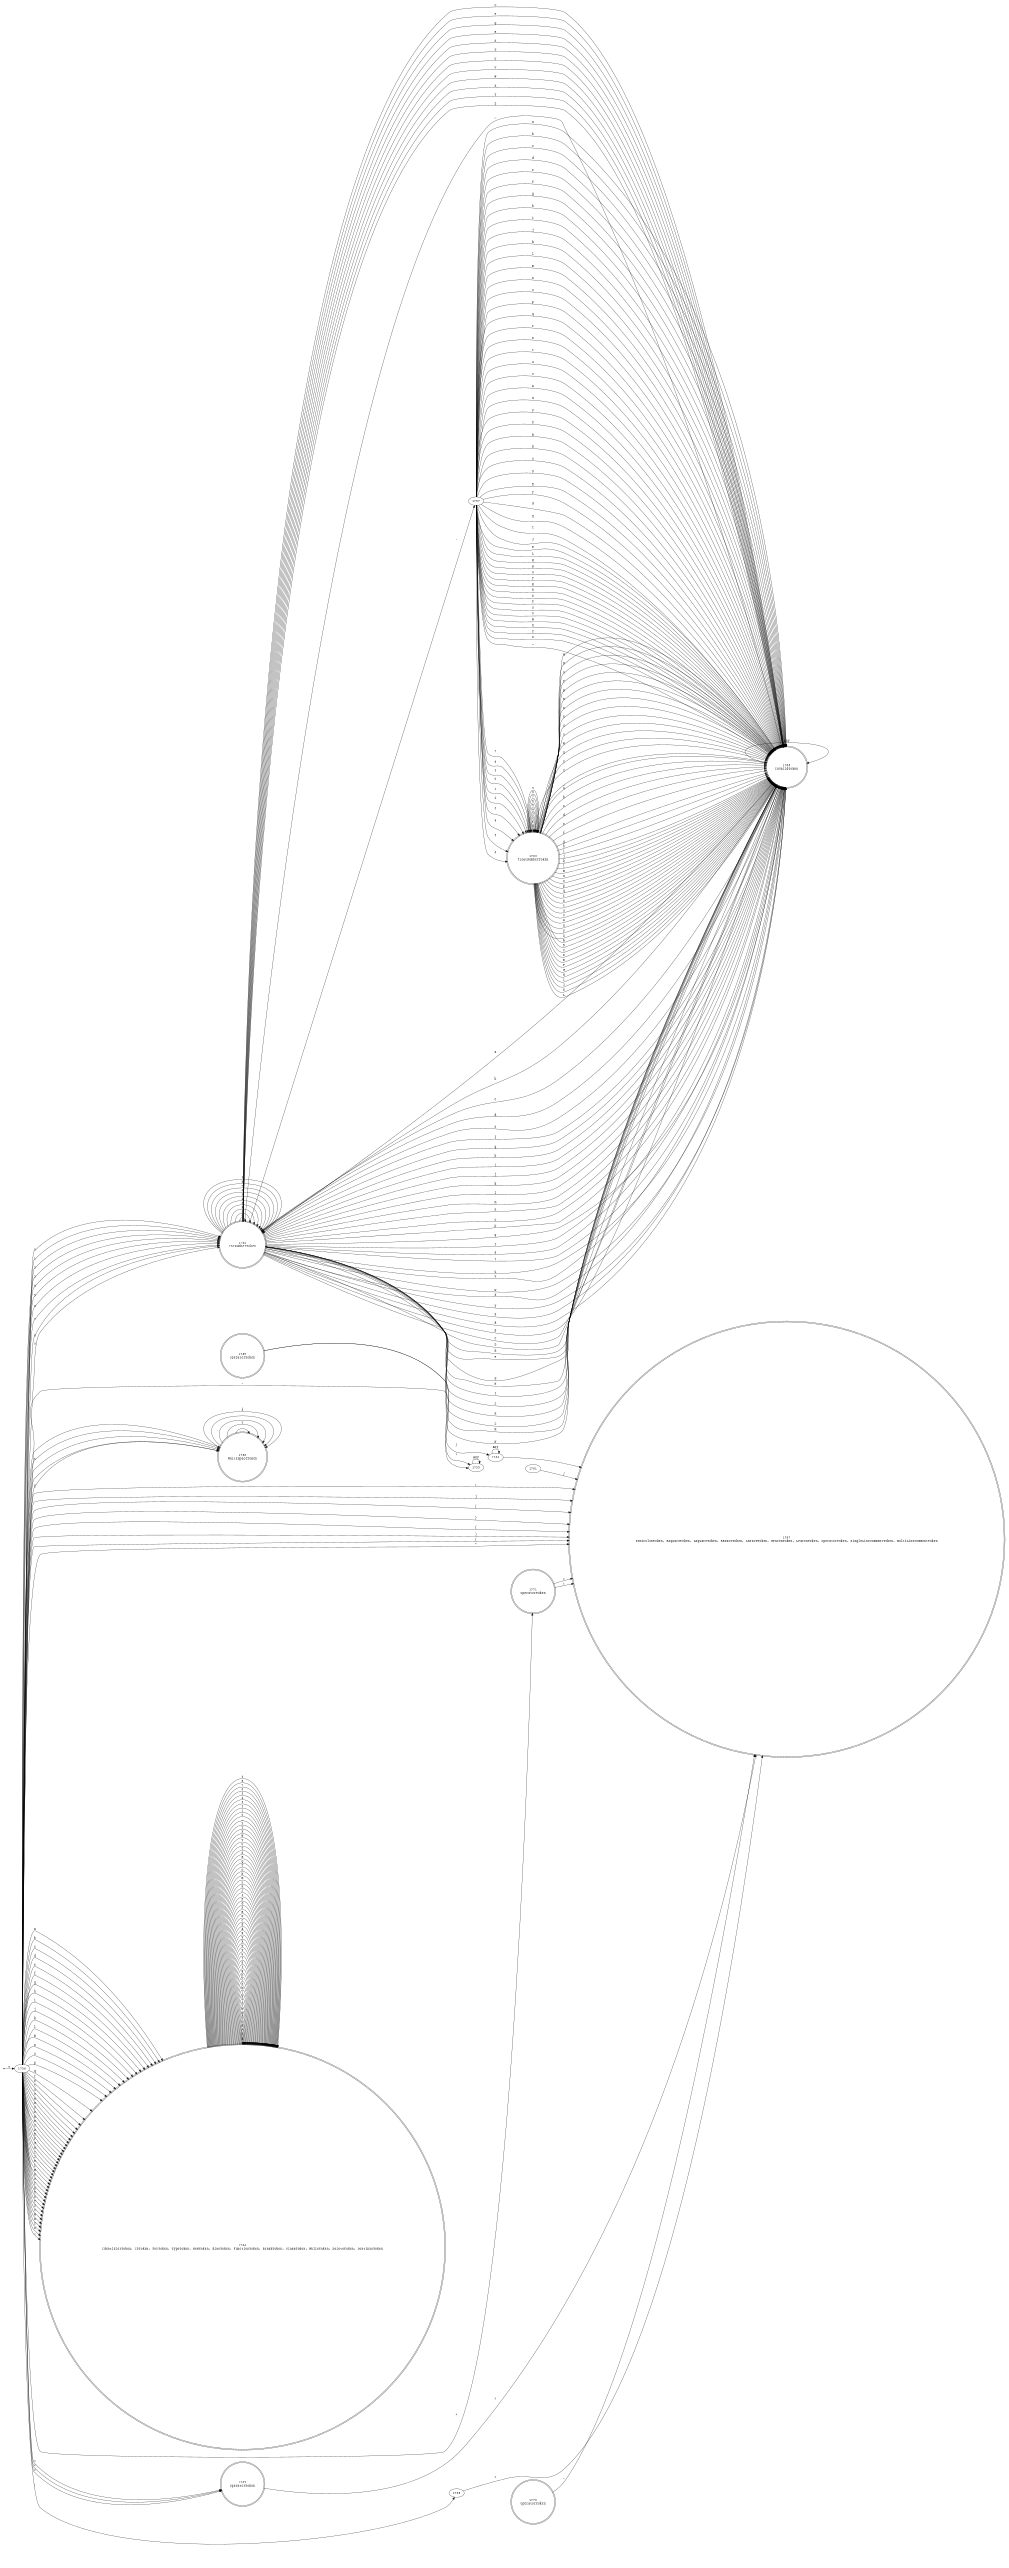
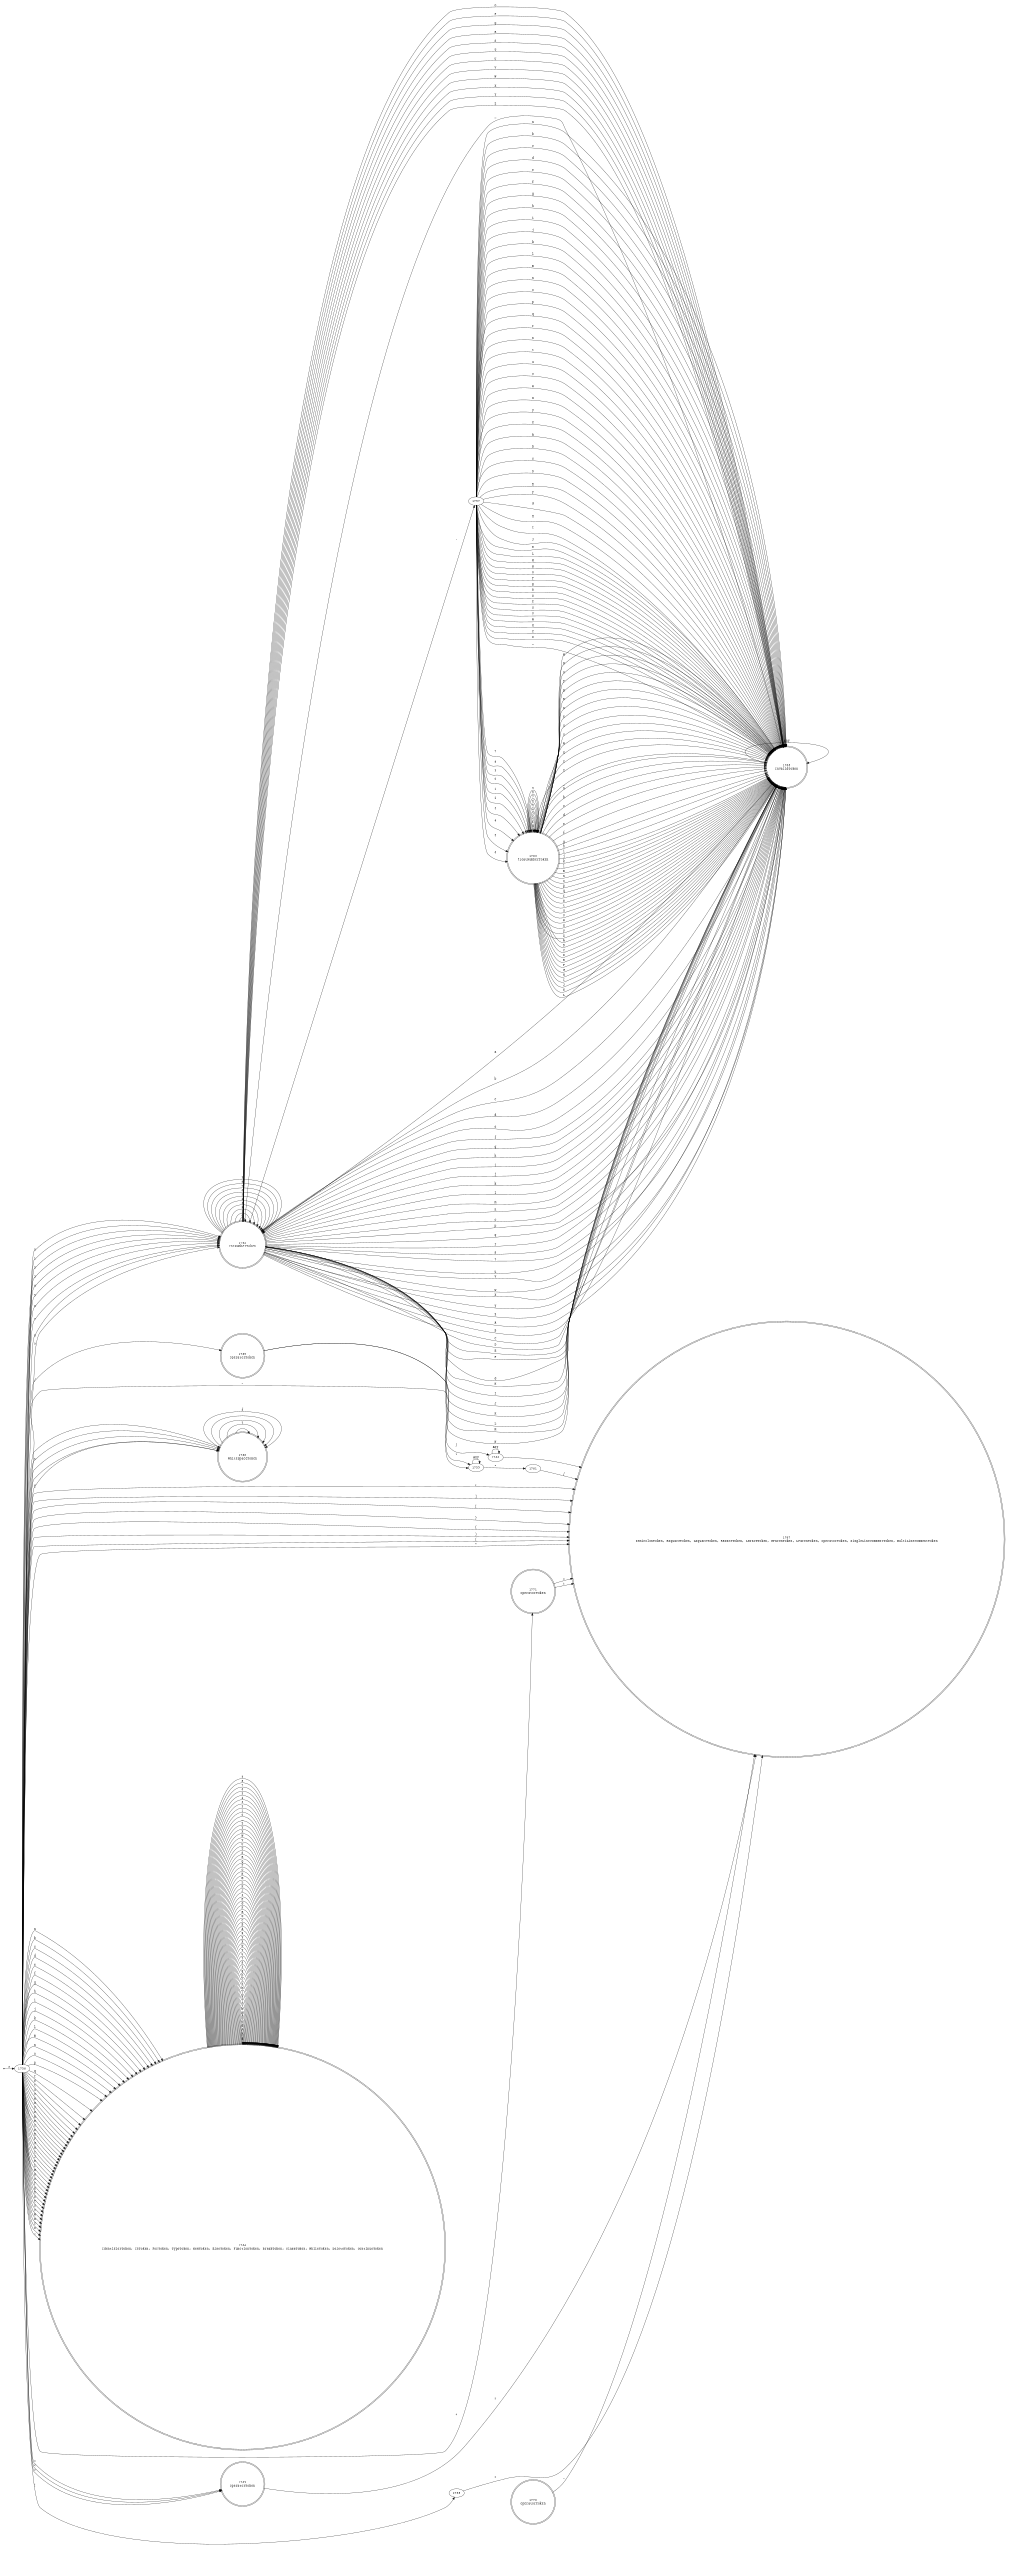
  digraph {
    fontname="Courier Prime"
    rankdir=LR
    node [fontname="Courier Prime" shape=doublecircle]
    edge [fontname="Courier Prime"]
    start [shape=point]
    1756 [shape=""]
    n3 [label="1762\nIntNumberToken"]
    n4 [label="1765\nOperatorToken"]
    1759 [shape=""]
    n6 [label="1766\nWhiteSpaceToken"]
    n7 [label="1767\nSemicolonToken, RSquareToken, LSquareToken, RBraceToken, LBraceToken, RParenToken, LParenToken, OperatorToken, SingleLineCommentToken, MultiLineCommentToken"]
    n8 [label="1764\nIdentifierToken, IfToken, ForToken, TypeToken, NewToken, ElseToken, FunctionToken, BreakToken, ClassToken, WhileToken, DeleteToken, ContinueToken"]
    n9 [label="1771\nOperatorToken"]
    n10 [label="1769\nOperatorToken"]
    1758 [shape=""]
    n12 [label="1768\nInvalidToken"]
    1757 [shape=""]
    n14 [label="1763\nFloatNumberToken"]
    1760 [shape=""]
    1761 [shape=""]
    n17 [label="1770\nOperatorToken"]
    start -> 1756 [label="ε"]
    1756 -> n3 [label=0]
    1756 -> n3 [label=1]
    1756 -> n3 [label=2]
    1756 -> n3 [label=3]
    1756 -> n3 [label=4]
    1756 -> n3 [label=5]
    1756 -> n3 [label=6]
    1756 -> n3 [label=7]
    1756 -> n3 [label=8]
    1756 -> n3 [label=9]
+   1756 -> n4 [label="/"]
    1756 -> 1759 [label="-"]
    1756 -> n6 [label=" "]
    1756 -> n6 [label="\t"]
    1756 -> n6 [label="\n"]
    1756 -> n6 [label="\r"]
    1756 -> n6 [label="\f"]
    1756 -> n7 [label=";"]
    1756 -> n7 [label="]"]
    1756 -> n7 [label="["]
    1756 -> n7 [label="}"]
    1756 -> n7 [label="{"]
    1756 -> n7 [label=")"]
    1756 -> n7 [label="("]
    1756 -> n7 [label="*"]
    1756 -> n8 [label=a]
    1756 -> n8 [label=b]
    1756 -> n8 [label=c]
    1756 -> n8 [label=d]
    1756 -> n8 [label=e]
    1756 -> n8 [label=f]
    1756 -> n8 [label=g]
    1756 -> n8 [label=h]
    1756 -> n8 [label=i]
    1756 -> n8 [label=j]
    1756 -> n8 [label=k]
    1756 -> n8 [label=l]
    1756 -> n8 [label=m]
    1756 -> n8 [label=n]
    1756 -> n8 [label=o]
    1756 -> n8 [label=p]
    1756 -> n8 [label=q]
    1756 -> n8 [label=r]
    1756 -> n8 [label=s]
    1756 -> n8 [label=t]
    1756 -> n8 [label=u]
    1756 -> n8 [label=v]
    1756 -> n8 [label=w]
    1756 -> n8 [label=x]
    1756 -> n8 [label=y]
    1756 -> n8 [label=z]
    1756 -> n8 [label=A]
    1756 -> n8 [label=B]
    1756 -> n8 [label=C]
    1756 -> n8 [label=D]
    1756 -> n8 [label=E]
    1756 -> n8 [label=F]
    1756 -> n8 [label=G]
    1756 -> n8 [label=H]
    1756 -> n8 [label=I]
    1756 -> n8 [label=J]
    1756 -> n8 [label=K]
    1756 -> n8 [label=L]
    1756 -> n8 [label=M]
    1756 -> n8 [label=N]
    1756 -> n8 [label=O]
    1756 -> n8 [label=P]
    1756 -> n8 [label=Q]
    1756 -> n8 [label=R]
    1756 -> n8 [label=S]
    1756 -> n8 [label=T]
    1756 -> n8 [label=U]
    1756 -> n8 [label=V]
    1756 -> n8 [label=W]
    1756 -> n8 [label=X]
    1756 -> n8 [label=Y]
    1756 -> n8 [label=Z]
    1756 -> n8 [label=_]
    1756 -> n9 [label="+"]
    1756 -> n10 [label="="]
    1756 -> n10 [label="<"]
    1756 -> n10 [label=">"]
    1756 -> 1758 [label="!"]
    n3 -> n3 [label=0]
    n3 -> n3 [label=1]
    n3 -> n3 [label=2]
    n3 -> n3 [label=3]
    n3 -> n3 [label=4]
    n3 -> n3 [label=5]
    n3 -> n3 [label=6]
    n3 -> n3 [label=7]
    n3 -> n3 [label=8]
    n3 -> n3 [label=9]
    n3 -> n12 [label=a]
    n3 -> n12 [label=b]
    n3 -> n12 [label=c]
    n3 -> n12 [label=d]
    n3 -> n12 [label=e]
    n3 -> n12 [label=f]
    n3 -> n12 [label=g]
    n3 -> n12 [label=h]
    n3 -> n12 [label=i]
    n3 -> n12 [label=j]
    n3 -> n12 [label=k]
    n3 -> n12 [label=l]
    n3 -> n12 [label=m]
    n3 -> n12 [label=n]
    n3 -> n12 [label=o]
    n3 -> n12 [label=p]
    n3 -> n12 [label=q]
    n3 -> n12 [label=r]
    n3 -> n12 [label=s]
    n3 -> n12 [label=t]
    n3 -> n12 [label=u]
    n3 -> n12 [label=v]
    n3 -> n12 [label=w]
    n3 -> n12 [label=x]
    n3 -> n12 [label=y]
    n3 -> n12 [label=z]
    n3 -> n12 [label=A]
    n3 -> n12 [label=B]
    n3 -> n12 [label=C]
    n3 -> n12 [label=D]
    n3 -> n12 [label=E]
    n3 -> n12 [label=F]
    n3 -> n12 [label=G]
    n3 -> n12 [label=H]
    n3 -> n12 [label=I]
    n3 -> n12 [label=J]
    n3 -> n12 [label=K]
    n3 -> n12 [label=L]
    n3 -> n12 [label=M]
    n3 -> n12 [label=N]
    n3 -> n12 [label=O]
    n3 -> n12 [label=P]
    n3 -> n12 [label=Q]
    n3 -> n12 [label=R]
    n3 -> n12 [label=S]
    n3 -> n12 [label=T]
    n3 -> n12 [label=U]
    n3 -> n12 [label=V]
    n3 -> n12 [label=W]
    n3 -> n12 [label=X]
    n3 -> n12 [label=Y]
    n3 -> n12 [label=Z]
    n3 -> n12 [label=_]
    n3 -> 1757 [label="."]
    n4 -> 1759 [label="*"]
    n4 -> 1760 [label="/"]
    1759 -> 1759 [label=Any]
+   1759 -> 1761 [label="*"]
    n6 -> n6 [label=" "]
    n6 -> n6 [label="\t"]
    n6 -> n6 [label="\n"]
    n6 -> n6 [label="\r"]
    n6 -> n6 [label="\f"]
    n8 -> n8 [label=a]
    n8 -> n8 [label=b]
    n8 -> n8 [label=c]
    n8 -> n8 [label=d]
    n8 -> n8 [label=e]
    n8 -> n8 [label=f]
    n8 -> n8 [label=g]
    n8 -> n8 [label=h]
    n8 -> n8 [label=i]
    n8 -> n8 [label=j]
    n8 -> n8 [label=k]
    n8 -> n8 [label=l]
    n8 -> n8 [label=m]
    n8 -> n8 [label=n]
    n8 -> n8 [label=o]
    n8 -> n8 [label=p]
    n8 -> n8 [label=q]
    n8 -> n8 [label=r]
    n8 -> n8 [label=s]
    n8 -> n8 [label=t]
    n8 -> n8 [label=u]
    n8 -> n8 [label=v]
    n8 -> n8 [label=w]
    n8 -> n8 [label=x]
    n8 -> n8 [label=y]
    n8 -> n8 [label=z]
    n8 -> n8 [label=A]
    n8 -> n8 [label=B]
    n8 -> n8 [label=C]
    n8 -> n8 [label=D]
    n8 -> n8 [label=E]
    n8 -> n8 [label=F]
    n8 -> n8 [label=G]
    n8 -> n8 [label=H]
    n8 -> n8 [label=I]
    n8 -> n8 [label=J]
    n8 -> n8 [label=K]
    n8 -> n8 [label=L]
    n8 -> n8 [label=M]
    n8 -> n8 [label=N]
    n8 -> n8 [label=O]
    n8 -> n8 [label=P]
    n8 -> n8 [label=Q]
    n8 -> n8 [label=R]
    n8 -> n8 [label=S]
    n8 -> n8 [label=T]
    n8 -> n8 [label=U]
    n8 -> n8 [label=V]
    n8 -> n8 [label=W]
    n8 -> n8 [label=X]
    n8 -> n8 [label=Y]
    n8 -> n8 [label=Z]
    n8 -> n8 [label=_]
    n8 -> n8 [label=0]
    n8 -> n8 [label=1]
    n8 -> n8 [label=2]
    n8 -> n8 [label=3]
    n8 -> n8 [label=4]
    n8 -> n8 [label=5]
    n8 -> n8 [label=6]
    n8 -> n8 [label=7]
    n8 -> n8 [label=8]
    n8 -> n8 [label=9]
    n9 -> n7 [label="="]
    n9 -> n7 [label="+"]
    n10 -> n7 [label="="]
    1758 -> n7 [label="="]
    n12 -> n12 [label=Any]
    1757 -> n12 [label=a]
    1757 -> n12 [label=b]
    1757 -> n12 [label=c]
    1757 -> n12 [label=d]
    1757 -> n12 [label=e]
    1757 -> n12 [label=f]
    1757 -> n12 [label=g]
    1757 -> n12 [label=h]
    1757 -> n12 [label=i]
    1757 -> n12 [label=j]
    1757 -> n12 [label=k]
    1757 -> n12 [label=l]
    1757 -> n12 [label=m]
    1757 -> n12 [label=n]
    1757 -> n12 [label=o]
    1757 -> n12 [label=p]
    1757 -> n12 [label=q]
    1757 -> n12 [label=r]
    1757 -> n12 [label=s]
    1757 -> n12 [label=t]
    1757 -> n12 [label=u]
    1757 -> n12 [label=v]
    1757 -> n12 [label=w]
    1757 -> n12 [label=x]
    1757 -> n12 [label=y]
    1757 -> n12 [label=z]
    1757 -> n12 [label=A]
    1757 -> n12 [label=B]
    1757 -> n12 [label=C]
    1757 -> n12 [label=D]
    1757 -> n12 [label=E]
    1757 -> n12 [label=F]
    1757 -> n12 [label=G]
    1757 -> n12 [label=H]
    1757 -> n12 [label=I]
    1757 -> n12 [label=J]
    1757 -> n12 [label=K]
    1757 -> n12 [label=L]
    1757 -> n12 [label=M]
    1757 -> n12 [label=N]
    1757 -> n12 [label=O]
    1757 -> n12 [label=P]
    1757 -> n12 [label=Q]
    1757 -> n12 [label=R]
    1757 -> n12 [label=S]
    1757 -> n12 [label=T]
    1757 -> n12 [label=U]
    1757 -> n12 [label=V]
    1757 -> n12 [label=W]
    1757 -> n12 [label=X]
    1757 -> n12 [label=Y]
    1757 -> n12 [label=Z]
    1757 -> n12 [label=_]
    1757 -> n14 [label=0]
    1757 -> n14 [label=1]
    1757 -> n14 [label=2]
    1757 -> n14 [label=3]
    1757 -> n14 [label=4]
    1757 -> n14 [label=5]
    1757 -> n14 [label=6]
    1757 -> n14 [label=7]
    1757 -> n14 [label=8]
    1757 -> n14 [label=9]
    n14 -> n12 [label=a]
    n14 -> n12 [label=b]
    n14 -> n12 [label=c]
    n14 -> n12 [label=d]
    n14 -> n12 [label=e]
    n14 -> n12 [label=f]
    n14 -> n12 [label=g]
    n14 -> n12 [label=h]
    n14 -> n12 [label=i]
    n14 -> n12 [label=j]
    n14 -> n12 [label=k]
    n14 -> n12 [label=l]
    n14 -> n12 [label=m]
    n14 -> n12 [label=n]
    n14 -> n12 [label=o]
    n14 -> n12 [label=p]
    n14 -> n12 [label=q]
    n14 -> n12 [label=r]
    n14 -> n12 [label=s]
    n14 -> n12 [label=t]
    n14 -> n12 [label=u]
    n14 -> n12 [label=v]
    n14 -> n12 [label=w]
    n14 -> n12 [label=x]
    n14 -> n12 [label=y]
    n14 -> n12 [label=z]
    n14 -> n12 [label=A]
    n14 -> n12 [label=B]
    n14 -> n12 [label=C]
    n14 -> n12 [label=D]
    n14 -> n12 [label=E]
    n14 -> n12 [label=F]
    n14 -> n12 [label=G]
    n14 -> n12 [label=H]
    n14 -> n12 [label=I]
    n14 -> n12 [label=J]
    n14 -> n12 [label=K]
    n14 -> n12 [label=L]
    n14 -> n12 [label=M]
    n14 -> n12 [label=N]
    n14 -> n12 [label=O]
    n14 -> n12 [label=P]
    n14 -> n12 [label=Q]
    n14 -> n12 [label=R]
    n14 -> n12 [label=S]
    n14 -> n12 [label=T]
    n14 -> n12 [label=U]
    n14 -> n12 [label=V]
    n14 -> n12 [label=W]
    n14 -> n12 [label=X]
    n14 -> n12 [label=Y]
    n14 -> n12 [label=Z]
    n14 -> n12 [label=_]
    n14 -> n14 [label=0]
    n14 -> n14 [label=1]
    n14 -> n14 [label=2]
    n14 -> n14 [label=3]
    n14 -> n14 [label=4]
    n14 -> n14 [label=5]
    n14 -> n14 [label=6]
    n14 -> n14 [label=7]
    n14 -> n14 [label=8]
    n14 -> n14 [label=9]
    1760 -> n7 [label="\n"]
    1760 -> 1760 [label=Any]
    1761 -> n7 [label="/"]
    n17 -> n7 [label="-"]
  }
